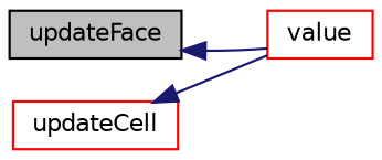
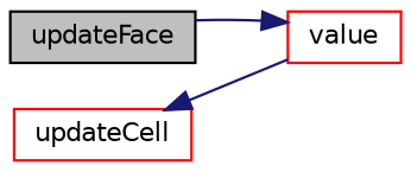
  digraph {
    rankdir=LR
    node [color=red fontname=Helvetica fontsize=10 shape=record]
    edge [color=midnightblue dir=back fontname=Helvetica fontsize=10 labelfontname=Helvetica labelfontsize=10 style=solid]
    n1 [color=black fillcolor=grey75 fontcolor=black height=0.2 label=updateFace style=filled width=0.4]
    n2 [height=0.2 label=value width=0.4]
    n3 [height=0.2 label=updateCell width=0.4]
-   n1 -> n2
+   n2 -> n1
    n3 -> n2
  }
